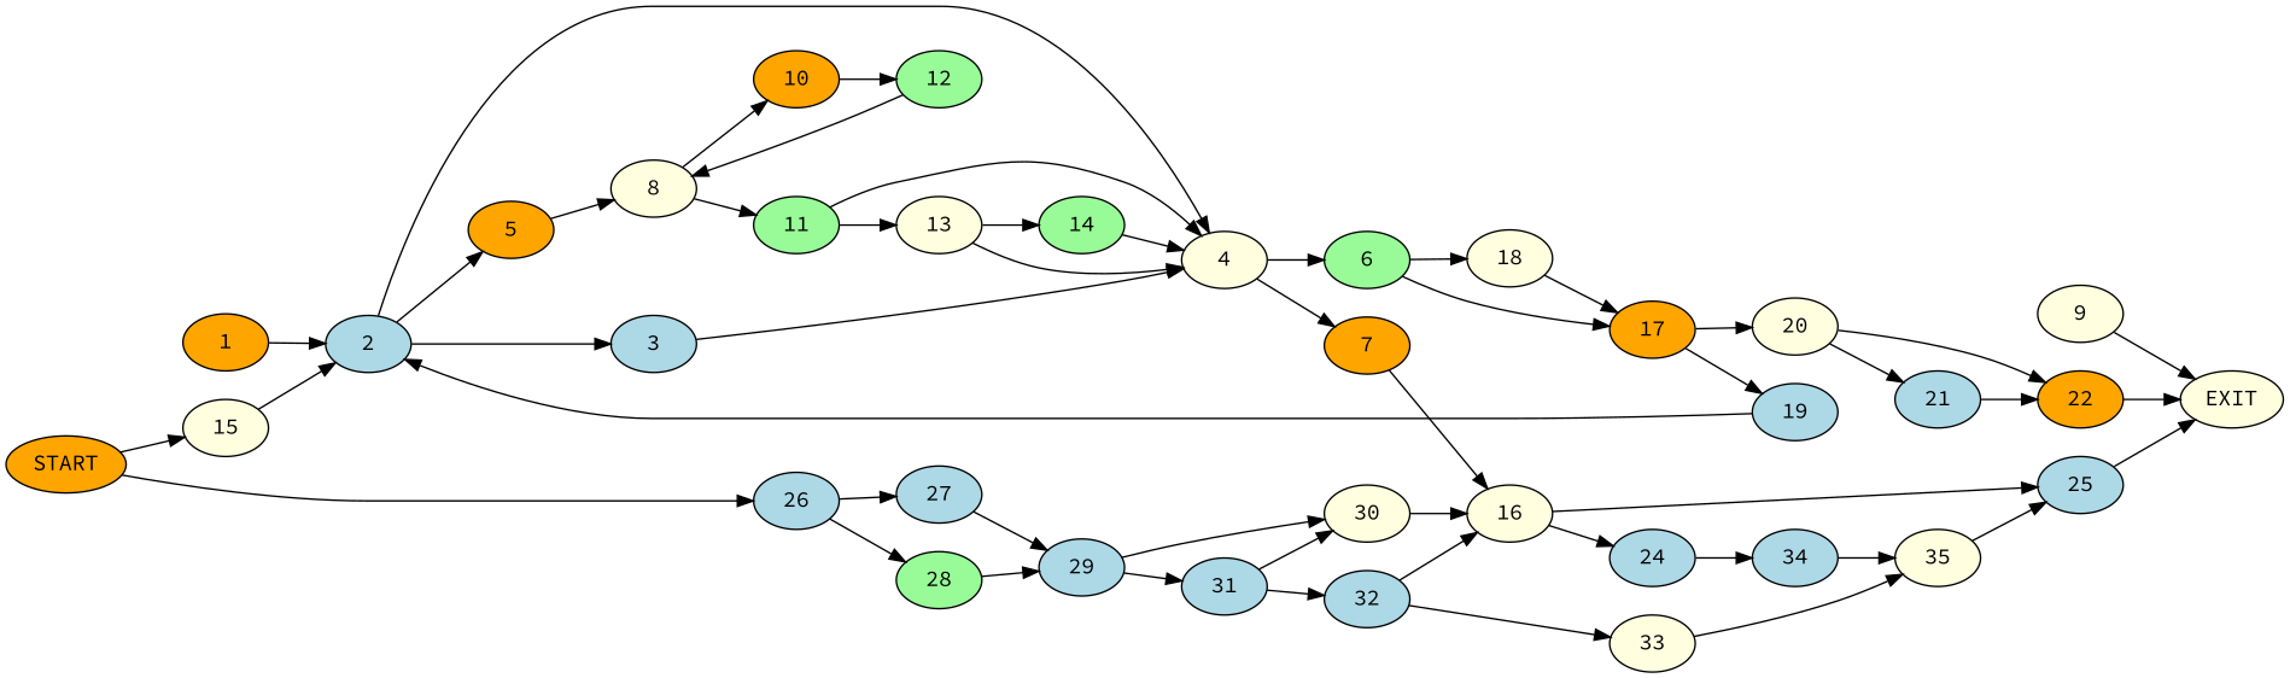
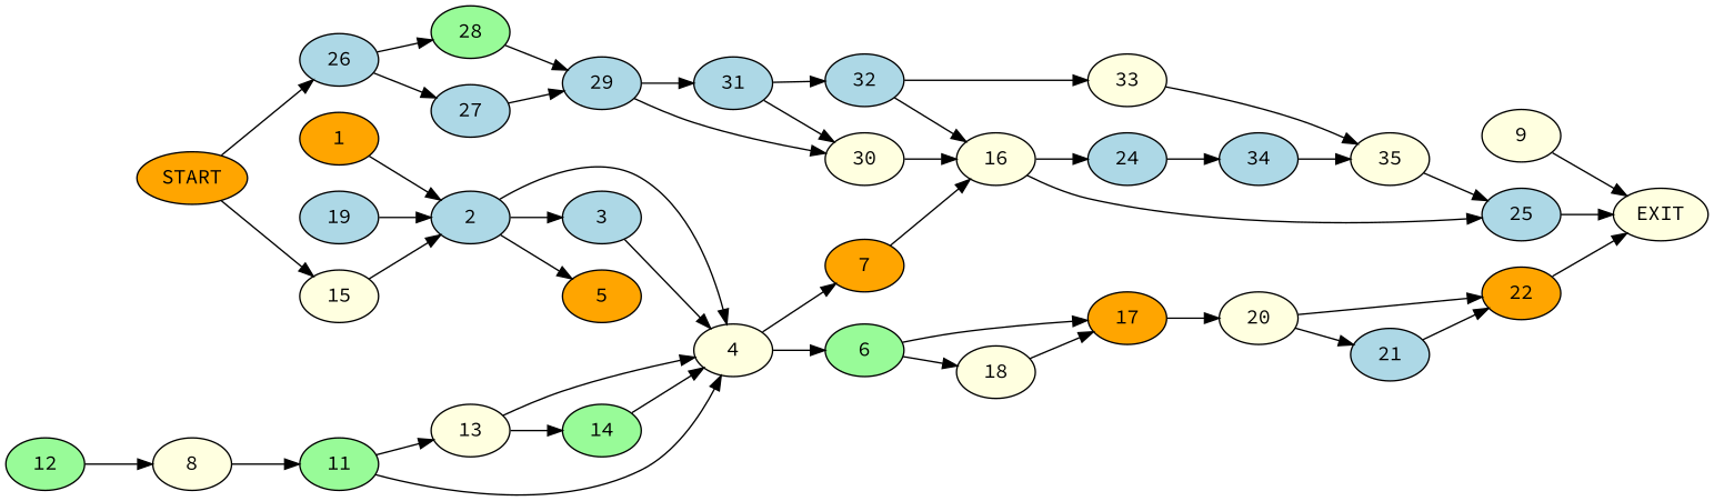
  digraph {
    fontname="Source Code Pro"
    rankdir=LR
    node [fillcolor=lightyellow fontname="Source Code Pro" style=filled]
    edge [fontname="Source Code Pro"]
    n1 [fillcolor=orange label=START]
    15
    26 [fillcolor=lightblue]
    1 [fillcolor=orange]
    2 [fillcolor=lightblue]
    9
    n7 [label=EXIT]
    27 [fillcolor=lightblue]
    28 [fillcolor=palegreen]
    3 [fillcolor=lightblue]
    4
    5 [fillcolor=orange]
    6 [fillcolor=palegreen]
    7 [fillcolor=orange]
    8
    17 [fillcolor=orange]
    18
    16
-   10 [fillcolor=orange]
    11 [fillcolor=palegreen]
    19 [fillcolor=lightblue]
    20
    24 [fillcolor=lightblue]
    25 [fillcolor=lightblue]
    12 [fillcolor=palegreen]
    13
    14 [fillcolor=palegreen]
    34 [fillcolor=lightblue]
    21 [fillcolor=lightblue]
    22 [fillcolor=orange]
    33
    35
    29 [fillcolor=lightblue]
    30
    31 [fillcolor=lightblue]
    32 [fillcolor=lightblue]
    n1 -> 15
    n1 -> 26
    15 -> 2
    26 -> 27
    26 -> 28
    1 -> 2
    2 -> 3
    2 -> 4
    2 -> 5
    9 -> n7
    27 -> 29
    28 -> 29
    3 -> 4
    4 -> 6
    4 -> 7
-   5 -> 8
    6 -> 17
    6 -> 18
    7 -> 16
-   8 -> 10
    8 -> 11
-   17 -> 19
    17 -> 20
    18 -> 17
    16 -> 24
    16 -> 25
-   10 -> 12
    11 -> 4
    11 -> 13
    19 -> 2
    20 -> 21
    20 -> 22
    24 -> 34
    25 -> n7
    12 -> 8
    13 -> 4
    13 -> 14
    14 -> 4
    34 -> 35
    21 -> 22
    22 -> n7
    33 -> 35
    35 -> 25
    29 -> 30
    29 -> 31
    30 -> 16
    31 -> 30
    31 -> 32
    32 -> 16
    32 -> 33
  }
